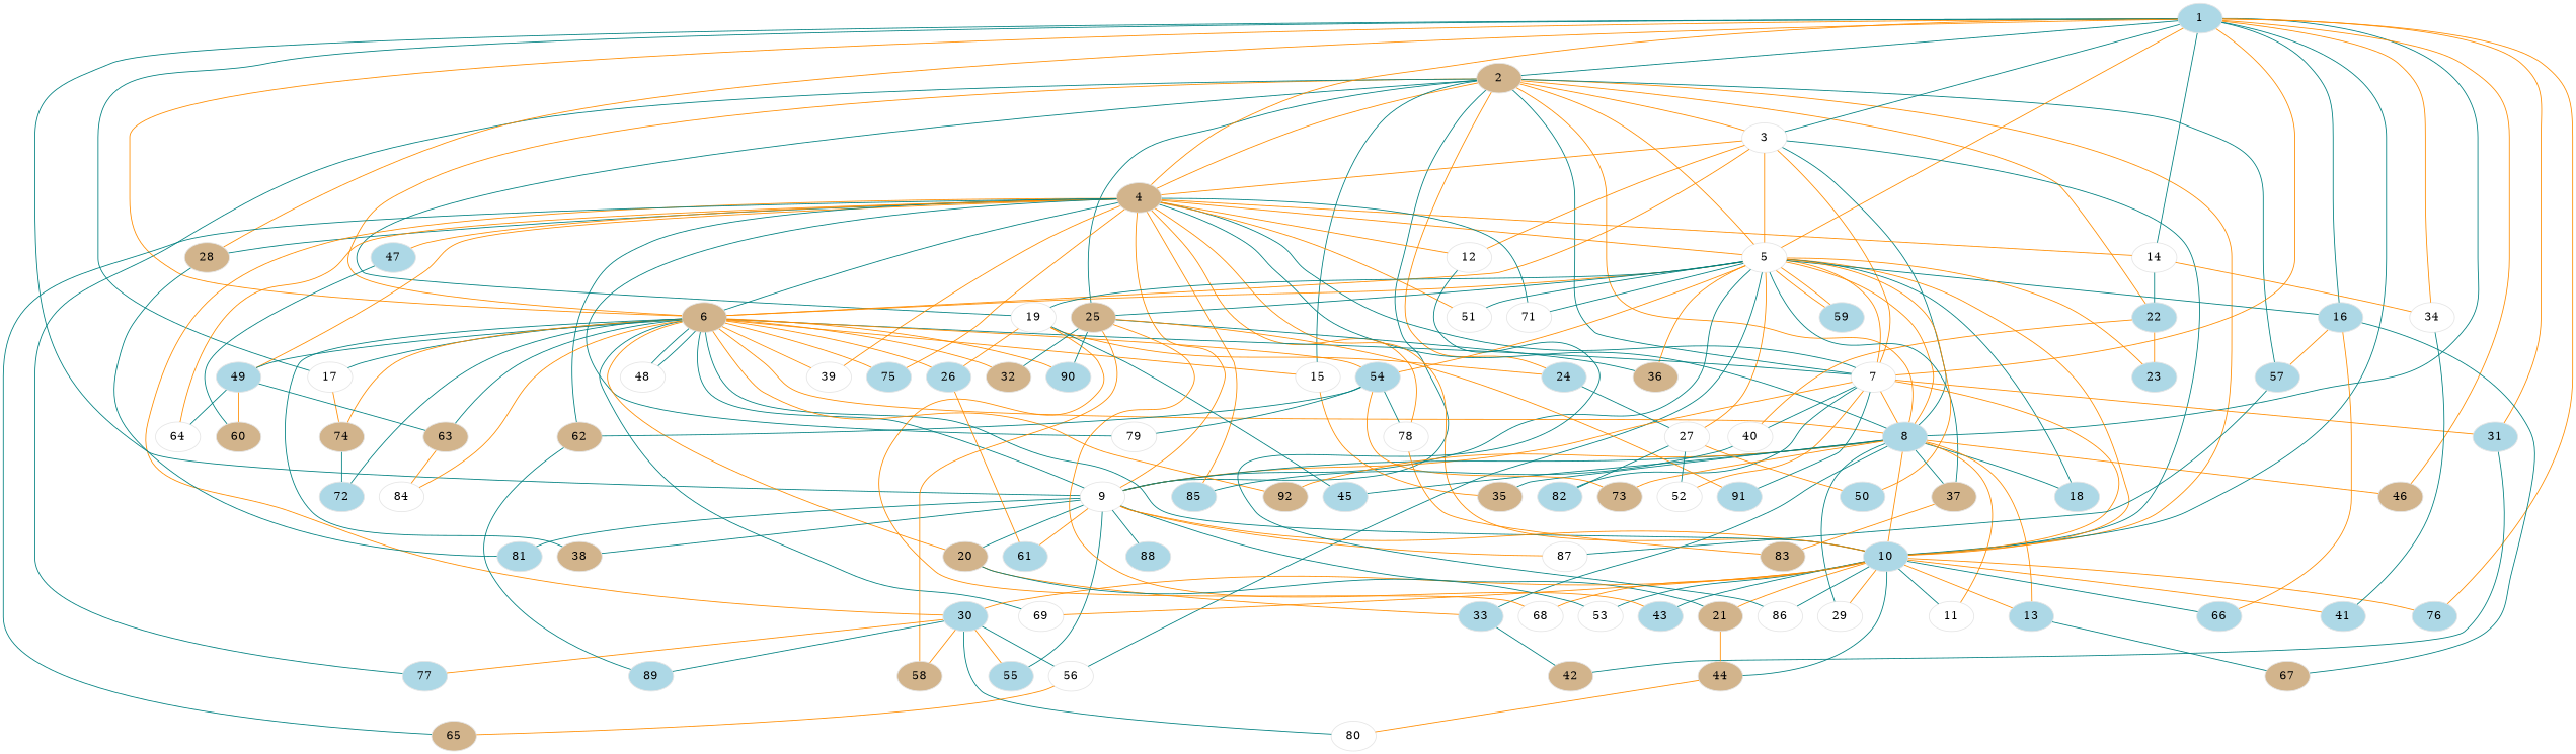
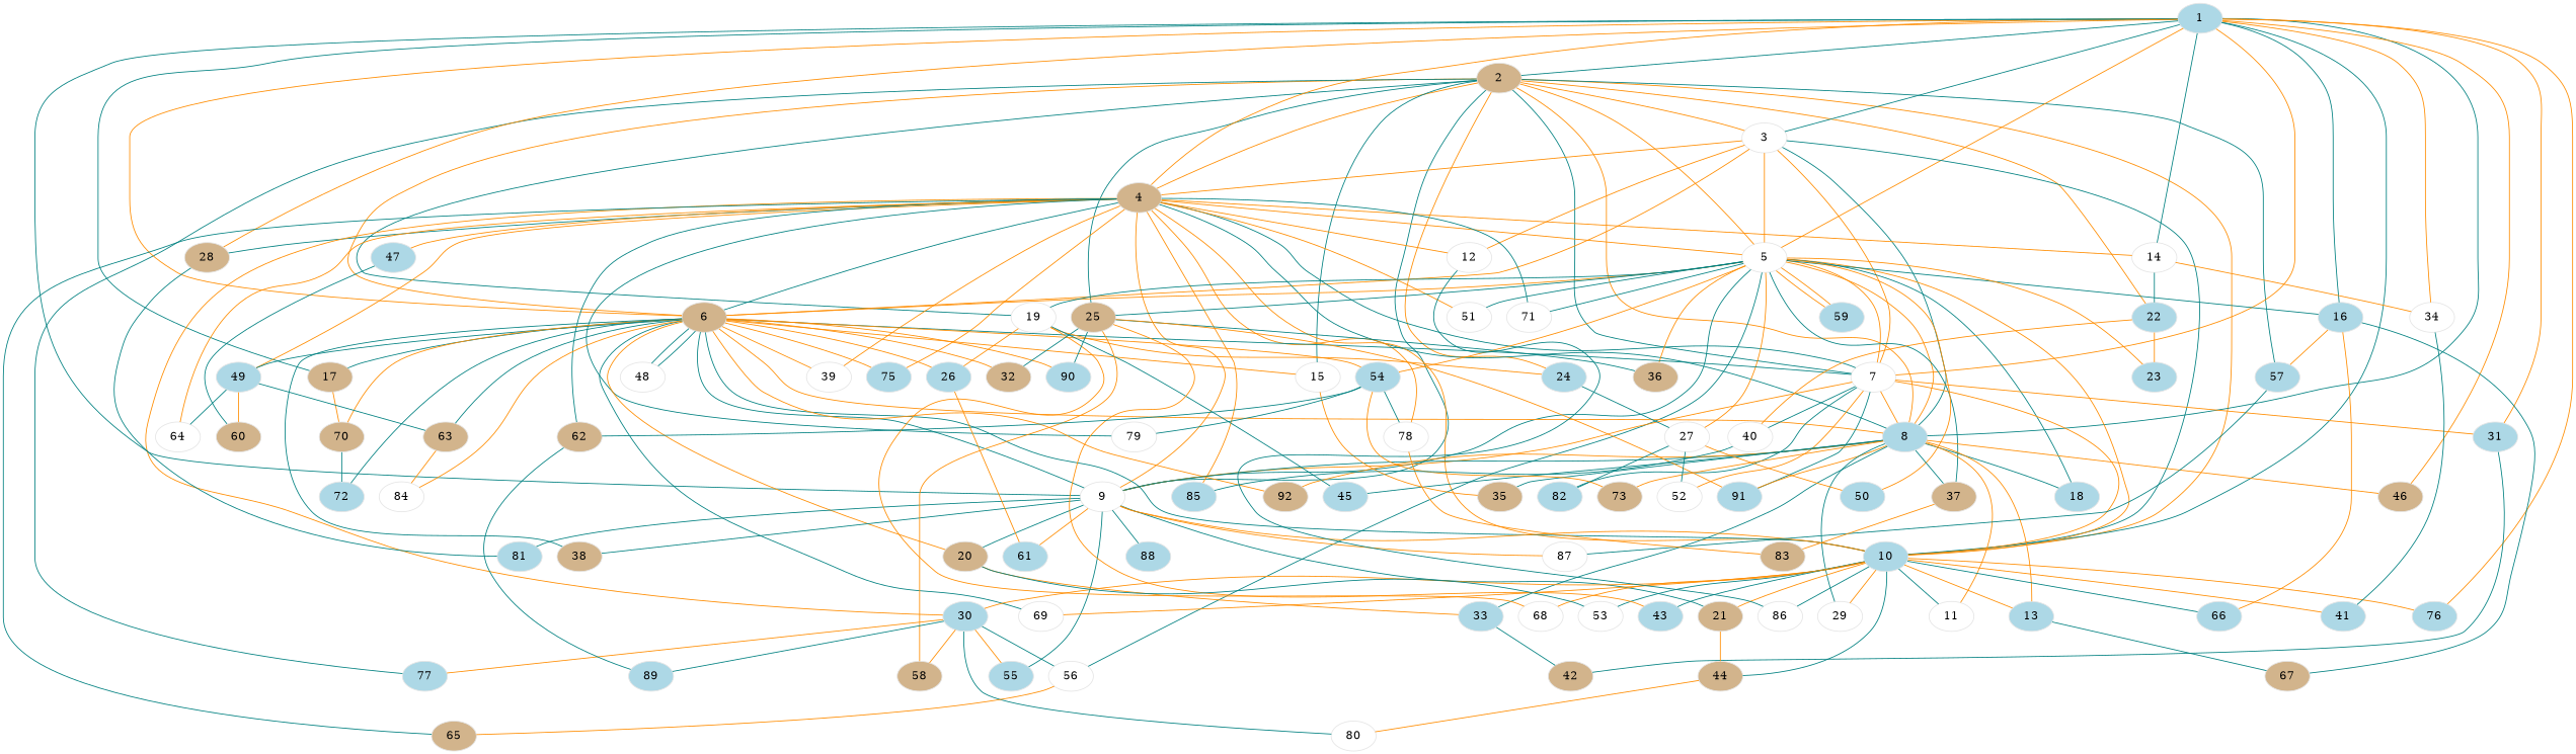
  graph {
    node [color=gray90 fillcolor=lightblue style=filled]
    edge [color=darkorange]
    2 [fillcolor=tan]
    1
    3 [fillcolor=white]
    4 [fillcolor=tan]
    5 [fillcolor=white]
    6 [fillcolor=tan]
    7 [fillcolor=white]
    8
    9 [fillcolor=white]
    10
    14 [fillcolor=white]
    16
-   17 [fillcolor=white]
+   17 [fillcolor=tan]
    28 [fillcolor=tan]
    31
    34 [fillcolor=white]
    46 [fillcolor=tan]
    76
    15 [fillcolor=white]
    19 [fillcolor=white]
    22
    24
    25 [fillcolor=tan]
    57
    77
    12 [fillcolor=white]
    30
    39 [fillcolor=white]
    47
    49
    51 [fillcolor=white]
    62 [fillcolor=tan]
    64 [fillcolor=white]
    65 [fillcolor=tan]
    71 [fillcolor=white]
    75
    78 [fillcolor=white]
    79 [fillcolor=white]
    85
    18
    23
    27 [fillcolor=white]
    36 [fillcolor=tan]
    37 [fillcolor=tan]
    50
    54
    56 [fillcolor=white]
    59
    20 [fillcolor=tan]
    26
    32 [fillcolor=tan]
    38 [fillcolor=tan]
    48 [fillcolor=white]
    63 [fillcolor=tan]
    69 [fillcolor=white]
-   70 [fillcolor=tan label=74]
+   70 [fillcolor=tan]
    72
    84 [fillcolor=white]
    90
    92 [fillcolor=tan]
    40 [fillcolor=white]
    52 [fillcolor=white]
    82
    91
    11 [fillcolor=white]
    13
    29 [fillcolor=white]
    33
    35 [fillcolor=tan]
    45
    73 [fillcolor=tan]
    21 [fillcolor=tan]
    55
    61
    81
    87 [fillcolor=white]
    88
    43
    41
    44 [fillcolor=tan]
    53 [fillcolor=white]
    66
    68 [fillcolor=white]
    86 [fillcolor=white]
    67 [fillcolor=tan]
    42 [fillcolor=tan]
    58 [fillcolor=tan]
    80 [fillcolor=white]
    89
    60 [fillcolor=tan]
    83 [fillcolor=tan]
    2 -- 3
    2 -- 4
    2 -- 5
    2 -- 6
    2 -- 7 [color=teal]
    2 -- 8
    2 -- 9 [color=teal]
    2 -- 10
    2 -- 15 [color=teal]
    2 -- 19 [color=teal]
    2 -- 22
    2 -- 24
    2 -- 25 [color=teal]
    2 -- 57 [color=teal]
    2 -- 77 [color=teal]
    1 -- 2 [color=teal]
    1 -- 3 [color=teal]
    1 -- 4
    1 -- 5
    1 -- 6
    1 -- 7
    1 -- 8 [color=teal]
    1 -- 9 [color=teal]
    1 -- 10 [color=teal]
    1 -- 14 [color=teal]
    1 -- 16 [color=teal]
    1 -- 17 [color=teal]
    1 -- 28
    1 -- 31
    1 -- 34
    1 -- 46
    1 -- 76
    3 -- 4
    3 -- 5
    3 -- 6
    3 -- 7
    3 -- 8 [color=teal]
    3 -- 10 [color=teal]
    3 -- 12
    4 -- 5
    4 -- 6 [color=teal]
    4 -- 7 [color=teal]
    4 -- 8 [color=teal]
    4 -- 9
    4 -- 10
    4 -- 14
    4 -- 28 [color=teal]
    4 -- 12
    4 -- 30
    4 -- 39
    4 -- 47
    4 -- 49
    4 -- 51
    4 -- 62 [color=teal]
    4 -- 64
    4 -- 65 [color=teal]
    4 -- 71 [color=teal]
    4 -- 75
    4 -- 78
    4 -- 79 [color=teal]
    4 -- 85
    5 -- 6
    5 -- 7
    5 -- 8
    5 -- 9 [color=teal]
    5 -- 10
    5 -- 16 [color=teal]
    5 -- 19 [color=teal]
    5 -- 25 [color=teal]
    5 -- 51 [color=teal]
    5 -- 71 [color=teal]
    5 -- 18 [color=teal]
    5 -- 23
    5 -- 27
    5 -- 36
    5 -- 37 [color=teal]
    5 -- 50
    5 -- 54
    5 -- 56 [color=teal]
    5 -- 59
    5 -- 59
    6 -- 7 [color=teal]
    6 -- 8
    6 -- 9 [color=teal]
    6 -- 10 [color=teal]
    6 -- 17 [color=teal]
    6 -- 15
    6 -- 39
    6 -- 49 [color=teal]
    6 -- 75
    6 -- 54
    6 -- 20
    6 -- 26
    6 -- 32
    6 -- 38 [color=teal]
    6 -- 48 [color=teal]
    6 -- 48 [color=teal]
    6 -- 63 [color=teal]
    6 -- 69 [color=teal]
    6 -- 70
    6 -- 72 [color=teal]
    6 -- 84
    6 -- 90
    6 -- 92
    7 -- 8
    7 -- 9
    7 -- 10
    7 -- 31
    7 -- 40 [color=teal]
    7 -- 52
    7 -- 82 [color=teal]
    7 -- 91 [color=teal]
    8 -- 9 [color=teal]
-   8 -- 10
+   8 -- 91
    8 -- 46
    8 -- 18 [color=teal]
    8 -- 37 [color=teal]
    8 -- 92
    8 -- 11
    8 -- 13
    8 -- 29 [color=teal]
    8 -- 33 [color=teal]
    8 -- 35 [color=teal]
    8 -- 45 [color=teal]
    8 -- 73
    9 -- 10
    9 -- 20 [color=teal]
    9 -- 38 [color=teal]
    9 -- 21 [color=teal]
    9 -- 55 [color=teal]
    9 -- 61
    9 -- 81 [color=teal]
    9 -- 87
    9 -- 88 [color=teal]
    10 -- 76
    10 -- 30
    10 -- 69
    10 -- 11 [color=teal]
    10 -- 13
    10 -- 29
    10 -- 21
    10 -- 43 [color=teal]
    10 -- 41
    10 -- 44 [color=teal]
    10 -- 53 [color=teal]
    10 -- 66 [color=teal]
    10 -- 68
    10 -- 86 [color=teal]
    14 -- 34
    14 -- 22 [color=teal]
    16 -- 57
    16 -- 66
    16 -- 67 [color=teal]
    17 -- 70
    28 -- 81 [color=teal]
    31 -- 42 [color=teal]
    34 -- 41 [color=teal]
    15 -- 35
    19 -- 24
    19 -- 26
    19 -- 45 [color=teal]
    19 -- 68
    22 -- 23
    22 -- 40
    24 -- 27 [color=teal]
    25 -- 36 [color=teal]
    25 -- 32 [color=teal]
    25 -- 90 [color=teal]
    25 -- 91
    25 -- 43
    25 -- 58
    57 -- 87 [color=teal]
    12 -- 86 [color=teal]
    30 -- 77
    30 -- 56 [color=teal]
    30 -- 55
    30 -- 58
    30 -- 80 [color=teal]
    30 -- 89 [color=teal]
    47 -- 60 [color=teal]
    49 -- 64 [color=teal]
    49 -- 63 [color=teal]
    49 -- 60
    62 -- 89 [color=teal]
    78 -- 83
    27 -- 50
    27 -- 52 [color=teal]
    27 -- 82 [color=teal]
    37 -- 83
    54 -- 62 [color=teal]
    54 -- 78 [color=teal]
    54 -- 79 [color=teal]
    54 -- 73
    56 -- 65
    20 -- 33
    20 -- 53 [color=teal]
    26 -- 61
    63 -- 84
    70 -- 72 [color=teal]
    40 -- 85 [color=teal]
    13 -- 67 [color=teal]
    33 -- 42 [color=teal]
    21 -- 44
    44 -- 80
  }
